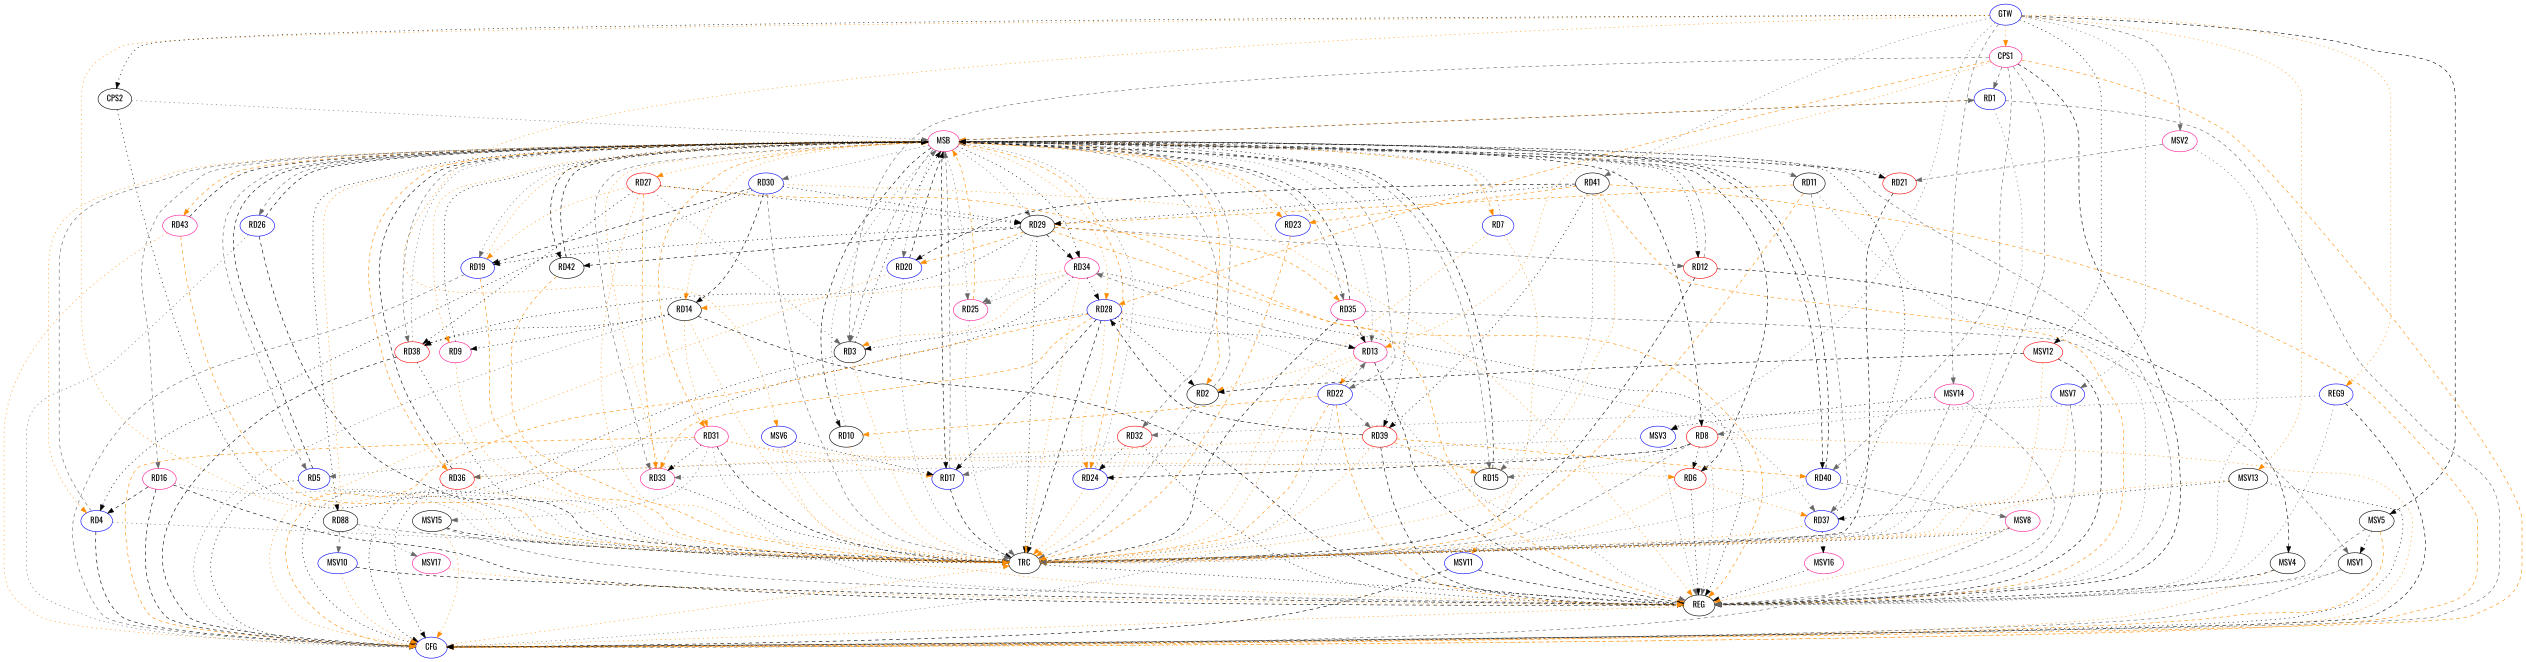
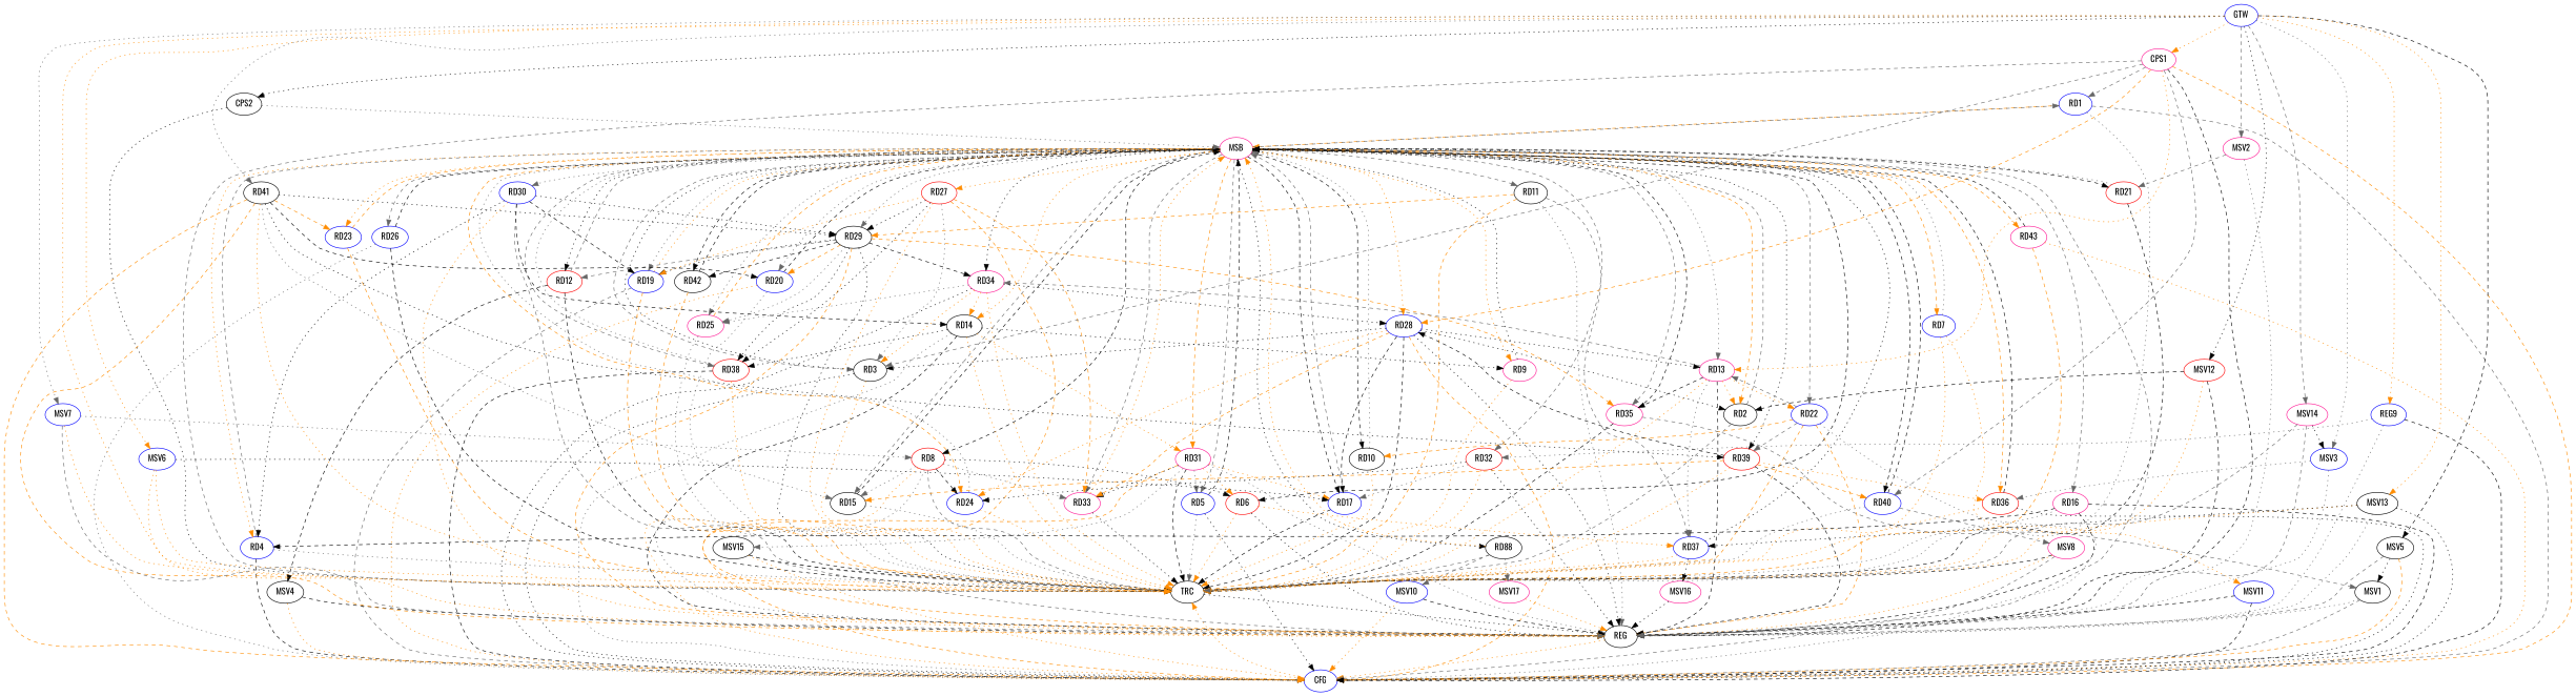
  strict digraph {
    fontname=Oswald
    node [color=blue fontname=Oswald]
    edge [color=black fontname=Oswald style=dotted]
    n1 [label=RD1]
    n2 [color=deeppink label=MSB]
    n3 [label=CFG]
    n4 [color=black label=TRC]
    n5 [color=black label=RD2]
    n6 [color=black label=RD3]
    n7 [label=RD4]
    n8 [label=RD5]
    n9 [color=red label=RD6]
    n10 [color=black label=REG]
    n11 [label=RD7]
    n12 [color=red label=RD8]
    n13 [color=black label=RD15]
    n14 [label=RD24]
    n15 [color=deeppink label=RD33]
    n16 [color=deeppink label=RD9]
    n17 [color=black label=RD10]
    n18 [color=black label=RD11]
    n19 [color=black label=RD29]
    n20 [color=red label=RD12]
    n21 [color=deeppink label=RD13]
    n22 [label=RD22]
    n23 [color=deeppink label=RD34]
    n24 [color=deeppink label=RD35]
    n25 [color=black label=RD14]
    n26 [color=deeppink label=RD31]
    n27 [color=red label=RD38]
    n28 [color=deeppink label=RD16]
    n29 [label=RD17]
    n30 [color=black label=RD88]
    n31 [label=RD19]
    n32 [label=RD20]
    n33 [color=red label=RD21]
    n34 [color=red label=RD39]
    n35 [label=RD23]
    n36 [color=deeppink label=RD25]
    n37 [label=RD26]
    n38 [color=red label=RD27]
    n39 [label=RD28]
    n40 [color=black label=RD42]
    n41 [label=RD30]
    n42 [color=red label=RD32]
    n43 [color=red label=RD36]
    n44 [label=RD40]
    n45 [color=deeppink label=RD43]
    n46 [label=RD37]
    n47 [color=deeppink label=MSV16]
    n48 [label=MSV11]
    n49 [color=black label=MSV4]
    n50 [color=black label=MSV1]
    n51 [color=black label=MSV15]
    n52 [label=MSV10]
    n53 [color=deeppink label=MSV17]
    n54 [color=deeppink label=MSV8]
    n55 [color=black label=RD41]
    n56 [color=deeppink label=CPS1]
    n57 [color=black label=CPS2]
    n58 [label=GTW]
    n59 [color=deeppink label=MSV2]
    n60 [label=MSV3]
    n61 [color=black label=MSV5]
    n62 [label=MSV6]
    n63 [label=MSV7]
    n64 [label=REG9]
    n65 [color=red label=MSV12]
    n66 [color=black label=MSV13]
    n67 [color=deeppink label=MSV14]
    n1 -> n2 [color=darkorange style=dashed]
    n1 -> n3 [color=gray40 style=dashed]
    n1 -> n4 [color=gray40]
    n2 -> n1 [color=gray40 style=dashed]
    n2 -> n5 [color=darkorange style=dashed]
    n2 -> n6 [color=gray40 style=dashed]
    n2 -> n7 [color=darkorange]
    n2 -> n8 [color=gray40 style=dashed]
    n2 -> n9 [style=dashed]
    n2 -> n10 [color=gray40 style=dashed]
    n2 -> n11 [color=darkorange style=dashed]
    n2 -> n12 [style=dashed]
    n2 -> n13 [color=gray40 style=dashed]
    n2 -> n14 [color=darkorange style=dashed]
    n2 -> n15 [color=gray40 style=dashed]
    n2 -> n16 [color=darkorange]
    n2 -> n17 [style=dashed]
    n2 -> n18 [color=gray40 style=dashed]
    n2 -> n19 [color=gray40]
    n2 -> n20
    n2 -> n21 [color=gray40]
    n2 -> n22 [color=gray40 style=dashed]
    n2 -> n23
    n2 -> n24 [color=gray40 style=dashed]
    n2 -> n25 [color=darkorange]
    n2 -> n26 [color=darkorange style=dashed]
    n2 -> n27 [color=gray40 style=dashed]
    n2 -> n28 [color=gray40 style=dashed]
    n2 -> n29 [style=dashed]
    n2 -> n30
    n2 -> n31 [color=gray40]
    n2 -> n32 [color=gray40]
    n2 -> n33 [style=dashed]
    n2 -> n34
    n2 -> n35 [color=darkorange]
    n2 -> n36 [color=gray40]
    n2 -> n37 [color=gray40 style=dashed]
    n2 -> n38 [color=darkorange]
    n2 -> n39 [color=darkorange]
    n2 -> n40 [style=dashed]
    n2 -> n41 [color=gray40]
    n2 -> n42 [color=gray40 style=dashed]
    n2 -> n43 [color=darkorange style=dashed]
    n2 -> n44 [style=dashed]
    n2 -> n45 [color=darkorange style=dashed]
    n3 -> n4 [color=darkorange]
    n4 -> n10
    n5 -> n2 [color=gray40 style=dashed]
    n5 -> n4 [color=gray40 style=dashed]
    n6 -> n2
    n6 -> n3
    n6 -> n4 [color=darkorange]
    n7 -> n2 [color=gray40 style=dashed]
    n7 -> n3 [style=dashed]
    n7 -> n4 [color=gray40]
    n8 -> n2 [style=dashed]
    n8 -> n3
    n8 -> n4 [color=gray40]
    n9 -> n4 [color=darkorange]
    n9 -> n10
    n9 -> n46 [color=darkorange]
    n10 -> n3 [color=darkorange]
    n11 -> n2 [color=gray40]
    n11 -> n4 [color=darkorange]
    n11 -> n48 [color=darkorange]
    n12 -> n3 [color=darkorange]
    n12 -> n4 [color=gray40 style=dashed]
    n12 -> n9
    n12 -> n10 [color=gray40]
    n12 -> n13 [color=gray40]
    n12 -> n14 [style=dashed]
    n12 -> n15 [color=gray40]
    n13 -> n2 [style=dashed]
    n13 -> n4 [color=gray40]
    n14 -> n2 [color=gray40]
    n14 -> n4 [color=darkorange]
    n15 -> n2 [color=darkorange]
    n15 -> n4
    n16 -> n2
    n16 -> n4 [color=darkorange]
    n17 -> n2 [color=gray40]
    n17 -> n4 [color=darkorange]
    n18 -> n4 [color=darkorange style=dashed]
    n18 -> n10 [color=gray40]
    n18 -> n19 [color=darkorange style=dashed]
    n18 -> n46 [color=gray40 style=dashed]
    n19 -> n4
    n19 -> n10 [color=darkorange style=dashed]
    n19 -> n20 [color=gray40 style=dashed]
    n19 -> n23 [style=dashed]
    n19 -> n24 [color=darkorange style=dashed]
    n19 -> n27
    n19 -> n31
    n19 -> n32 [color=darkorange style=dashed]
    n19 -> n36 [color=gray40]
    n19 -> n40 [style=dashed]
    n20 -> n2 [color=gray40 style=dashed]
    n20 -> n4 [style=dashed]
    n20 -> n49 [style=dashed]
    n21 -> n4 [color=darkorange]
    n21 -> n5 [color=darkorange]
    n21 -> n10 [style=dashed]
    n21 -> n22 [color=darkorange]
    n21 -> n23 [color=gray40 style=dashed]
-   n24 -> n21 [style=dashed]
+   n21 -> n24 [style=dashed]
    n21 -> n46 [color=gray40]
    n22 -> n3 [color=gray40]
    n22 -> n4 [color=darkorange style=dashed]
    n22 -> n10 [color=darkorange style=dashed]
    n22 -> n17 [color=darkorange style=dashed]
    n22 -> n21 [color=gray40 style=dashed]
    n22 -> n34 [color=gray40 style=dashed]
    n23 -> n3
    n23 -> n4 [color=darkorange]
    n23 -> n6 [color=darkorange]
-   n23 -> n10
    n23 -> n25 [color=darkorange]
    n23 -> n36 [color=gray40]
    n23 -> n39
    n24 -> n2 [style=dashed]
    n24 -> n4 [style=dashed]
    n24 -> n50 [color=gray40 style=dashed]
    n25 -> n3 [color=gray40]
    n25 -> n4 [color=darkorange]
    n25 -> n10 [style=dashed]
    n25 -> n16
    n25 -> n26 [color=darkorange]
    n25 -> n27
    n26 -> n3 [color=darkorange style=dashed]
    n26 -> n4 [style=dashed]
    n26 -> n8 [color=gray40]
    n26 -> n9 [color=darkorange]
    n26 -> n10 [color=gray40]
    n26 -> n15
    n26 -> n29 [color=darkorange]
    n26 -> n51 [color=gray40]
    n27 -> n2 [color=gray40]
    n27 -> n3 [style=dashed]
-   n27 -> n4
+   n27 -> n4 [color=darkorange]
    n28 -> n3 [style=dashed]
    n28 -> n4 [color=gray40]
    n28 -> n7 [style=dashed]
    n28 -> n10 [style=dashed]
    n29 -> n2 [color=gray40 style=dashed]
    n29 -> n4 [style=dashed]
    n30 -> n2 [color=darkorange]
    n30 -> n4 [color=gray40 style=dashed]
    n30 -> n52 [color=gray40 style=dashed]
    n30 -> n53 [color=gray40]
    n31 -> n2 [color=darkorange]
    n31 -> n3 [color=gray40 style=dashed]
    n31 -> n4 [color=darkorange style=dashed]
    n32 -> n2 [style=dashed]
    n32 -> n3 [color=darkorange]
    n32 -> n4 [color=gray40]
    n33 -> n2 [color=gray40]
    n33 -> n4 [style=dashed]
    n34 -> n4 [color=darkorange]
    n34 -> n10 [style=dashed]
    n34 -> n13 [color=darkorange style=dashed]
    n34 -> n39 [style=dashed]
    n34 -> n43 [color=darkorange]
    n34 -> n44 [color=darkorange style=dashed]
    n35 -> n2 [color=darkorange style=dashed]
    n35 -> n4 [color=darkorange style=dashed]
    n36 -> n2 [color=darkorange style=dashed]
    n36 -> n4 [color=gray40]
    n37 -> n2 [style=dashed]
    n37 -> n3 [color=gray40]
    n37 -> n4 [style=dashed]
    n38 -> n4 [color=darkorange]
    n38 -> n6 [color=gray40]
    n38 -> n10 [color=darkorange style=dashed]
    n38 -> n15 [color=darkorange style=dashed]
    n38 -> n19
    n38 -> n27
    n38 -> n31 [color=darkorange]
    n39 -> n3 [color=darkorange style=dashed]
    n39 -> n4 [style=dashed]
    n39 -> n5
    n39 -> n6
-   n39 -> n10 [color=gray40]
+   n39 -> n10
    n39 -> n14 [color=darkorange]
    n39 -> n15 [color=darkorange style=dashed]
    n39 -> n21
    n39 -> n29 [style=dashed]
    n40 -> n2 [style=dashed]
    n40 -> n4 [color=darkorange style=dashed]
    n41 -> n4 [color=gray40 style=dashed]
    n41 -> n7
    n41 -> n10 [color=darkorange]
    n41 -> n19
    n41 -> n25 [style=dashed]
    n41 -> n31 [style=dashed]
    n42 -> n4 [color=darkorange]
    n42 -> n10
    n42 -> n14
    n42 -> n29 [color=gray40]
    n43 -> n2 [style=dashed]
    n43 -> n3
    n43 -> n4 [color=darkorange]
    n44 -> n2 [style=dashed]
    n44 -> n4 [color=gray40]
    n44 -> n54 [color=gray40 style=dashed]
    n45 -> n2 [style=dashed]
    n45 -> n3 [color=darkorange]
    n45 -> n4 [color=darkorange style=dashed]
    n46 -> n2
    n46 -> n4 [color=darkorange]
    n46 -> n47
    n47 -> n10
    n48 -> n3 [style=dashed]
    n48 -> n10 [style=dashed]
    n49 -> n3 [color=darkorange]
    n49 -> n10 [style=dashed]
    n50 -> n3 [color=gray40 style=dashed]
    n50 -> n10 [color=gray40]
    n51 -> n3 [color=darkorange]
    n51 -> n4 [style=dashed]
    n51 -> n10 [color=gray40 style=dashed]
    n52 -> n3 [color=darkorange]
    n52 -> n10 [style=dashed]
    n53 -> n10 [color=darkorange]
    n54 -> n3 [color=gray40 style=dashed]
-   n54 -> n4
+   n54 -> n4 [style=dashed]
    n54 -> n10 [color=darkorange]
    n55 -> n3 [color=darkorange style=dashed]
    n55 -> n4 [color=darkorange]
    n55 -> n10 [color=darkorange style=dashed]
    n55 -> n13 [color=gray40]
    n55 -> n19
    n55 -> n32 [style=dashed]
    n55 -> n34
    n55 -> n35 [color=darkorange style=dashed]
    n56 -> n1 [color=gray40 style=dashed]
    n56 -> n3 [color=darkorange style=dashed]
    n56 -> n4 [color=gray40 style=dashed]
    n56 -> n6 [color=gray40 style=dashed]
    n56 -> n10 [style=dashed]
    n56 -> n21 [color=darkorange]
    n56 -> n39 [color=darkorange style=dashed]
    n56 -> n44 [color=gray40 style=dashed]
    n57 -> n2 [color=gray40]
    n57 -> n4
    n58 -> n4 [color=darkorange]
    n58 -> n55 [color=gray40]
    n58 -> n56 [color=darkorange]
    n58 -> n57
    n58 -> n59 [color=gray40 style=dashed]
    n58 -> n60 [color=gray40]
    n58 -> n61 [style=dashed]
    n58 -> n62 [color=darkorange]
    n58 -> n63 [color=gray40]
    n58 -> n64 [color=darkorange]
    n58 -> n65
    n58 -> n66 [color=darkorange]
    n58 -> n67 [color=gray40 style=dashed]
    n59 -> n10 [color=gray40]
    n59 -> n33 [color=gray40 style=dashed]
    n60 -> n10 [color=gray40]
    n60 -> n43 [color=gray40]
    n61 -> n3 [color=darkorange style=dashed]
    n61 -> n10 [color=gray40 style=dashed]
    n61 -> n50
    n62 -> n4 [color=darkorange]
    n62 -> n10 [color=darkorange]
    n62 -> n29
    n63 -> n4 [color=darkorange]
    n63 -> n10 [color=gray40 style=dashed]
    n63 -> n12 [color=gray40]
    n64 -> n3 [style=dashed]
    n64 -> n10 [color=gray40]
    n64 -> n42 [color=gray40]
    n65 -> n4 [color=darkorange]
    n65 -> n5 [style=dashed]
    n65 -> n10 [style=dashed]
    n66 -> n3
    n66 -> n4 [color=darkorange]
    n66 -> n10 [color=gray40]
    n66 -> n46
    n67 -> n4 [color=gray40 style=dashed]
    n67 -> n10 [color=gray40 style=dashed]
    n67 -> n60
  }
